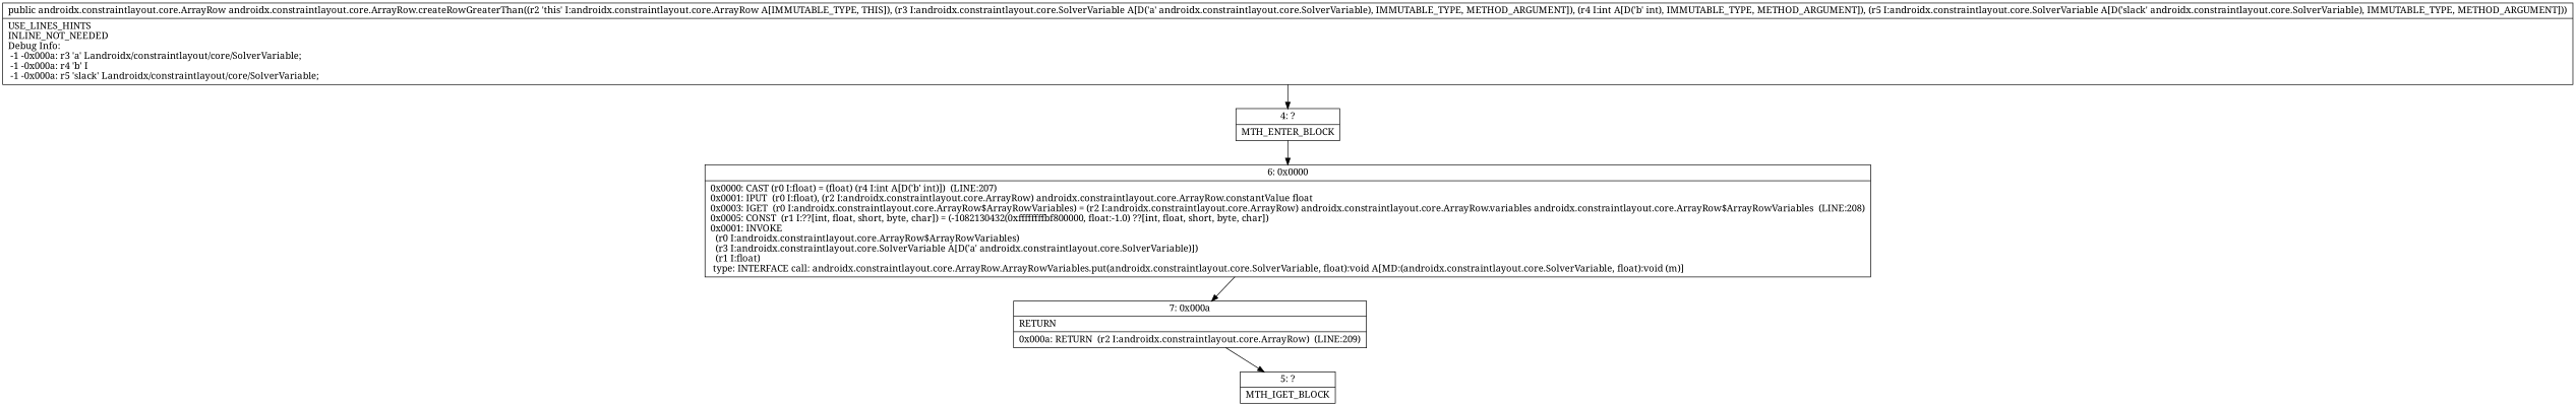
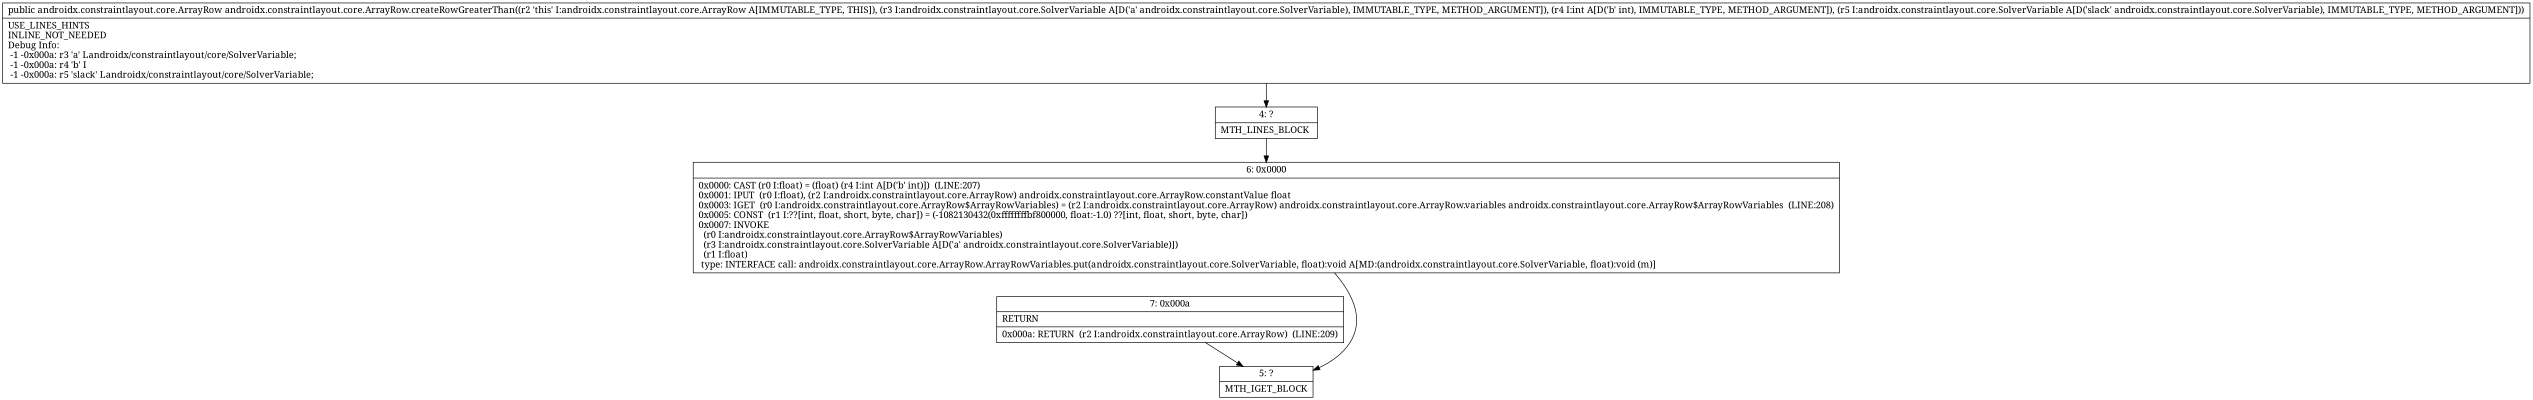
  digraph {
    fontname="Noto Serif"
    node [fontname="Noto Serif" shape=record]
    edge [fontname="Noto Serif"]
-   n1 [label="{4\:\ ?|MTH_ENTER_BLOCK\l}"]
-   n2 [label="{6\:\ 0x0000|0x0000: CAST (r0 I:float) = (float) (r4 I:int A[D('b' int)])  (LINE:207)\l0x0001: IPUT  (r0 I:float), (r2 I:androidx.constraintlayout.core.ArrayRow) androidx.constraintlayout.core.ArrayRow.constantValue float \l0x0003: IGET  (r0 I:androidx.constraintlayout.core.ArrayRow$ArrayRowVariables) = (r2 I:androidx.constraintlayout.core.ArrayRow) androidx.constraintlayout.core.ArrayRow.variables androidx.constraintlayout.core.ArrayRow$ArrayRowVariables  (LINE:208)\l0x0005: CONST  (r1 I:??[int, float, short, byte, char]) = (\-1082130432(0xffffffffbf800000, float:\-1.0) ??[int, float, short, byte, char]) \l0x0001: INVOKE  \l  (r0 I:androidx.constraintlayout.core.ArrayRow$ArrayRowVariables)\l  (r3 I:androidx.constraintlayout.core.SolverVariable A[D('a' androidx.constraintlayout.core.SolverVariable)])\l  (r1 I:float)\l type: INTERFACE call: androidx.constraintlayout.core.ArrayRow.ArrayRowVariables.put(androidx.constraintlayout.core.SolverVariable, float):void A[MD:(androidx.constraintlayout.core.SolverVariable, float):void (m)]\l}"]
+   n1 [label="{4\:\ ?|MTH_LINES_BLOCK\l}"]
+   n2 [label="{6\:\ 0x0000|0x0000: CAST (r0 I:float) = (float) (r4 I:int A[D('b' int)])  (LINE:207)\l0x0001: IPUT  (r0 I:float), (r2 I:androidx.constraintlayout.core.ArrayRow) androidx.constraintlayout.core.ArrayRow.constantValue float \l0x0003: IGET  (r0 I:androidx.constraintlayout.core.ArrayRow$ArrayRowVariables) = (r2 I:androidx.constraintlayout.core.ArrayRow) androidx.constraintlayout.core.ArrayRow.variables androidx.constraintlayout.core.ArrayRow$ArrayRowVariables  (LINE:208)\l0x0005: CONST  (r1 I:??[int, float, short, byte, char]) = (\-1082130432(0xffffffffbf800000, float:\-1.0) ??[int, float, short, byte, char]) \l0x0007: INVOKE  \l  (r0 I:androidx.constraintlayout.core.ArrayRow$ArrayRowVariables)\l  (r3 I:androidx.constraintlayout.core.SolverVariable A[D('a' androidx.constraintlayout.core.SolverVariable)])\l  (r1 I:float)\l type: INTERFACE call: androidx.constraintlayout.core.ArrayRow.ArrayRowVariables.put(androidx.constraintlayout.core.SolverVariable, float):void A[MD:(androidx.constraintlayout.core.SolverVariable, float):void (m)]\l}"]
    n3 [label="{7\:\ 0x000a|RETURN\l|0x000a: RETURN  (r2 I:androidx.constraintlayout.core.ArrayRow)  (LINE:209)\l}"]
    n4 [label="{5\:\ ?|MTH_IGET_BLOCK\l}"]
    n5 [label="{public androidx.constraintlayout.core.ArrayRow androidx.constraintlayout.core.ArrayRow.createRowGreaterThan((r2 'this' I:androidx.constraintlayout.core.ArrayRow A[IMMUTABLE_TYPE, THIS]), (r3 I:androidx.constraintlayout.core.SolverVariable A[D('a' androidx.constraintlayout.core.SolverVariable), IMMUTABLE_TYPE, METHOD_ARGUMENT]), (r4 I:int A[D('b' int), IMMUTABLE_TYPE, METHOD_ARGUMENT]), (r5 I:androidx.constraintlayout.core.SolverVariable A[D('slack' androidx.constraintlayout.core.SolverVariable), IMMUTABLE_TYPE, METHOD_ARGUMENT]))  | USE_LINES_HINTS\lINLINE_NOT_NEEDED\lDebug Info:\l  \-1 \-0x000a: r3 'a' Landroidx\/constraintlayout\/core\/SolverVariable;\l  \-1 \-0x000a: r4 'b' I\l  \-1 \-0x000a: r5 'slack' Landroidx\/constraintlayout\/core\/SolverVariable;\l}"]
    n1 -> n2
-   n2 -> n3
+   n2 -> n4
    n3 -> n4
    n5 -> n1
  }
